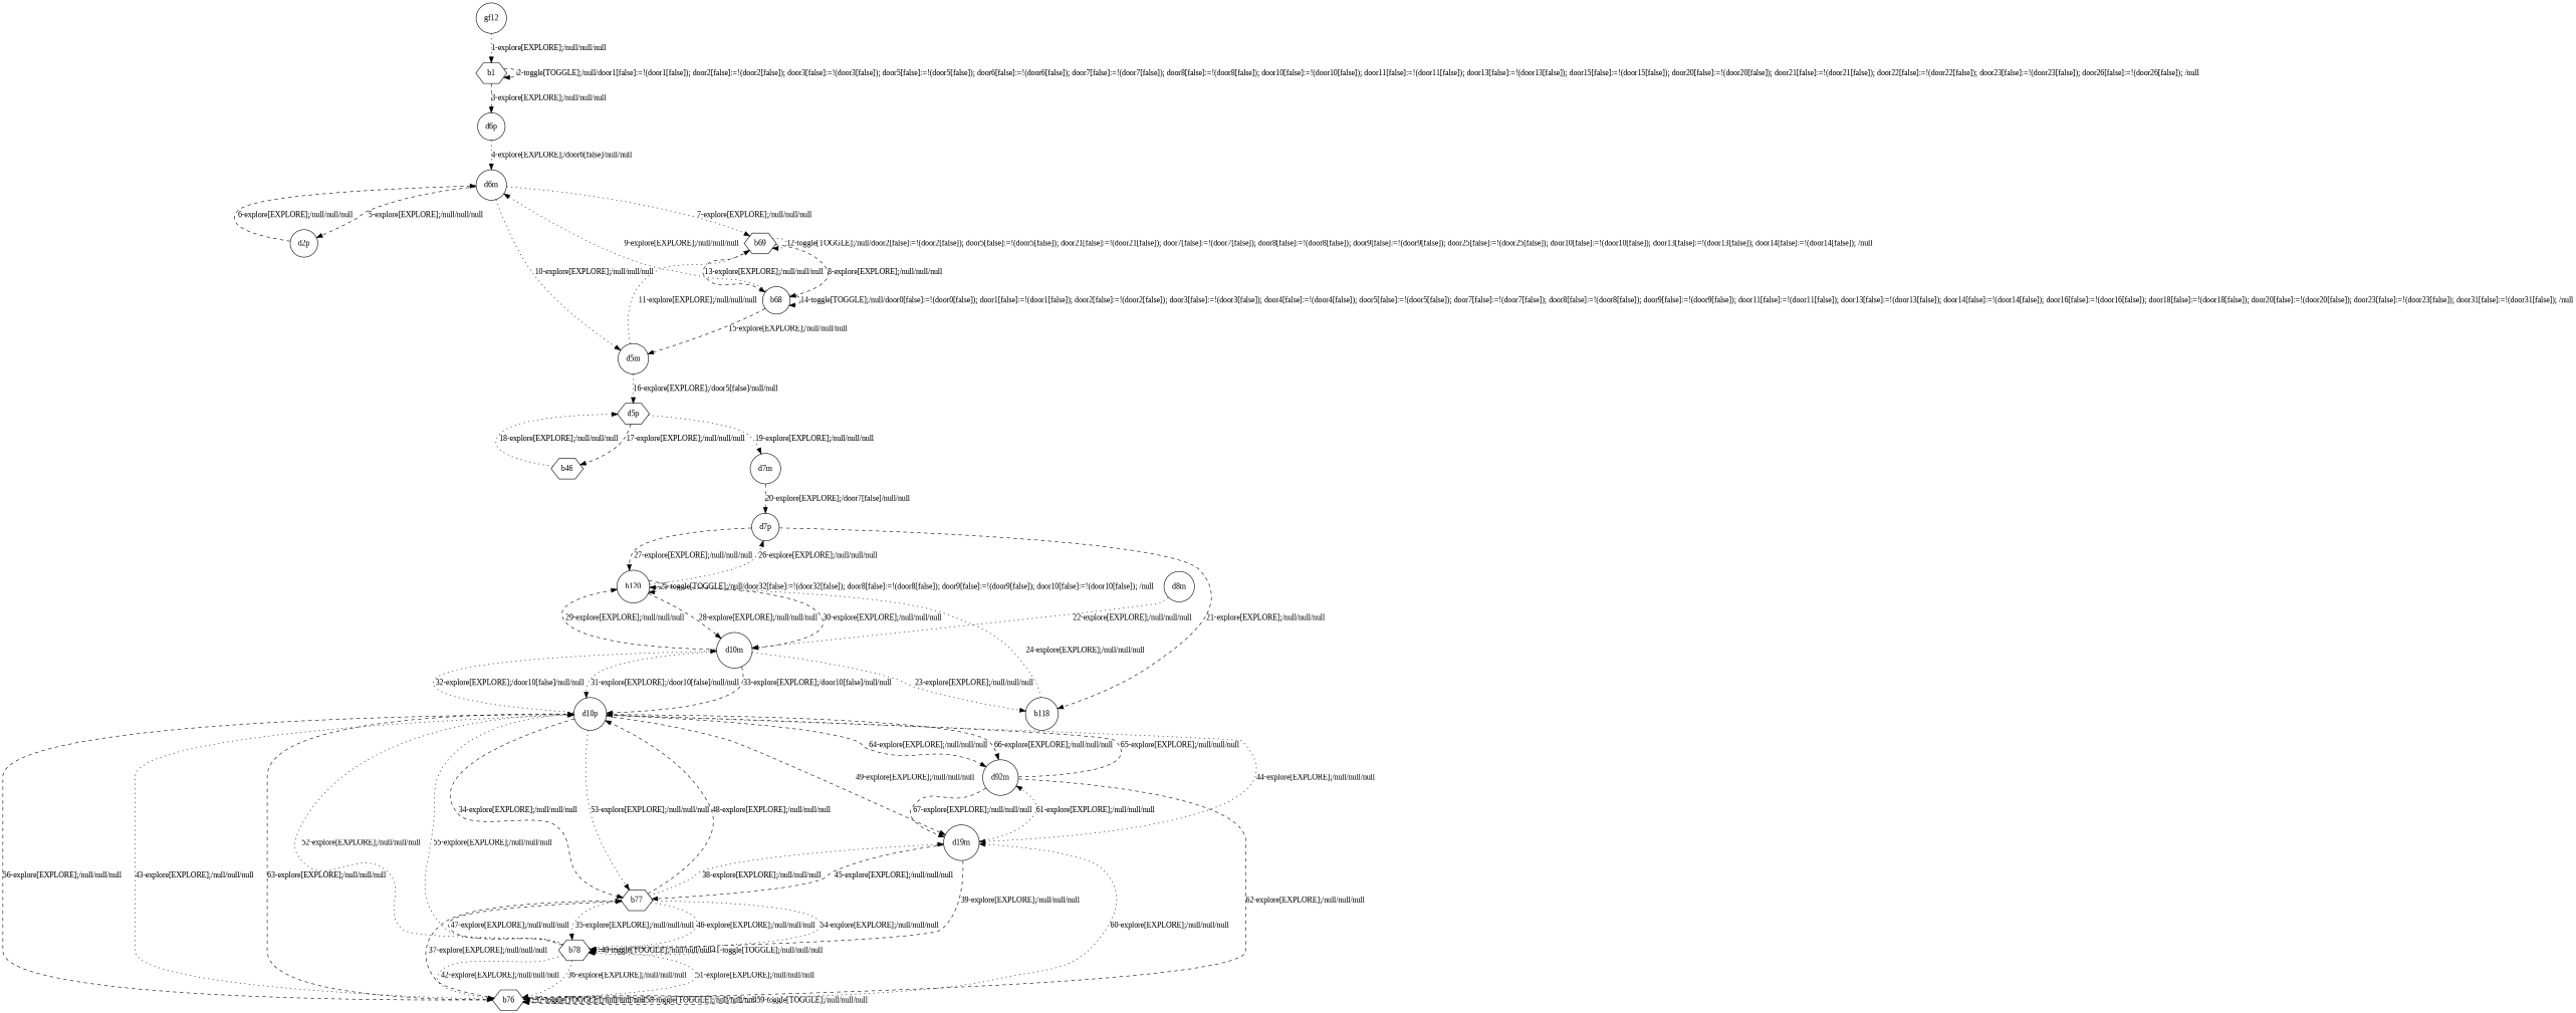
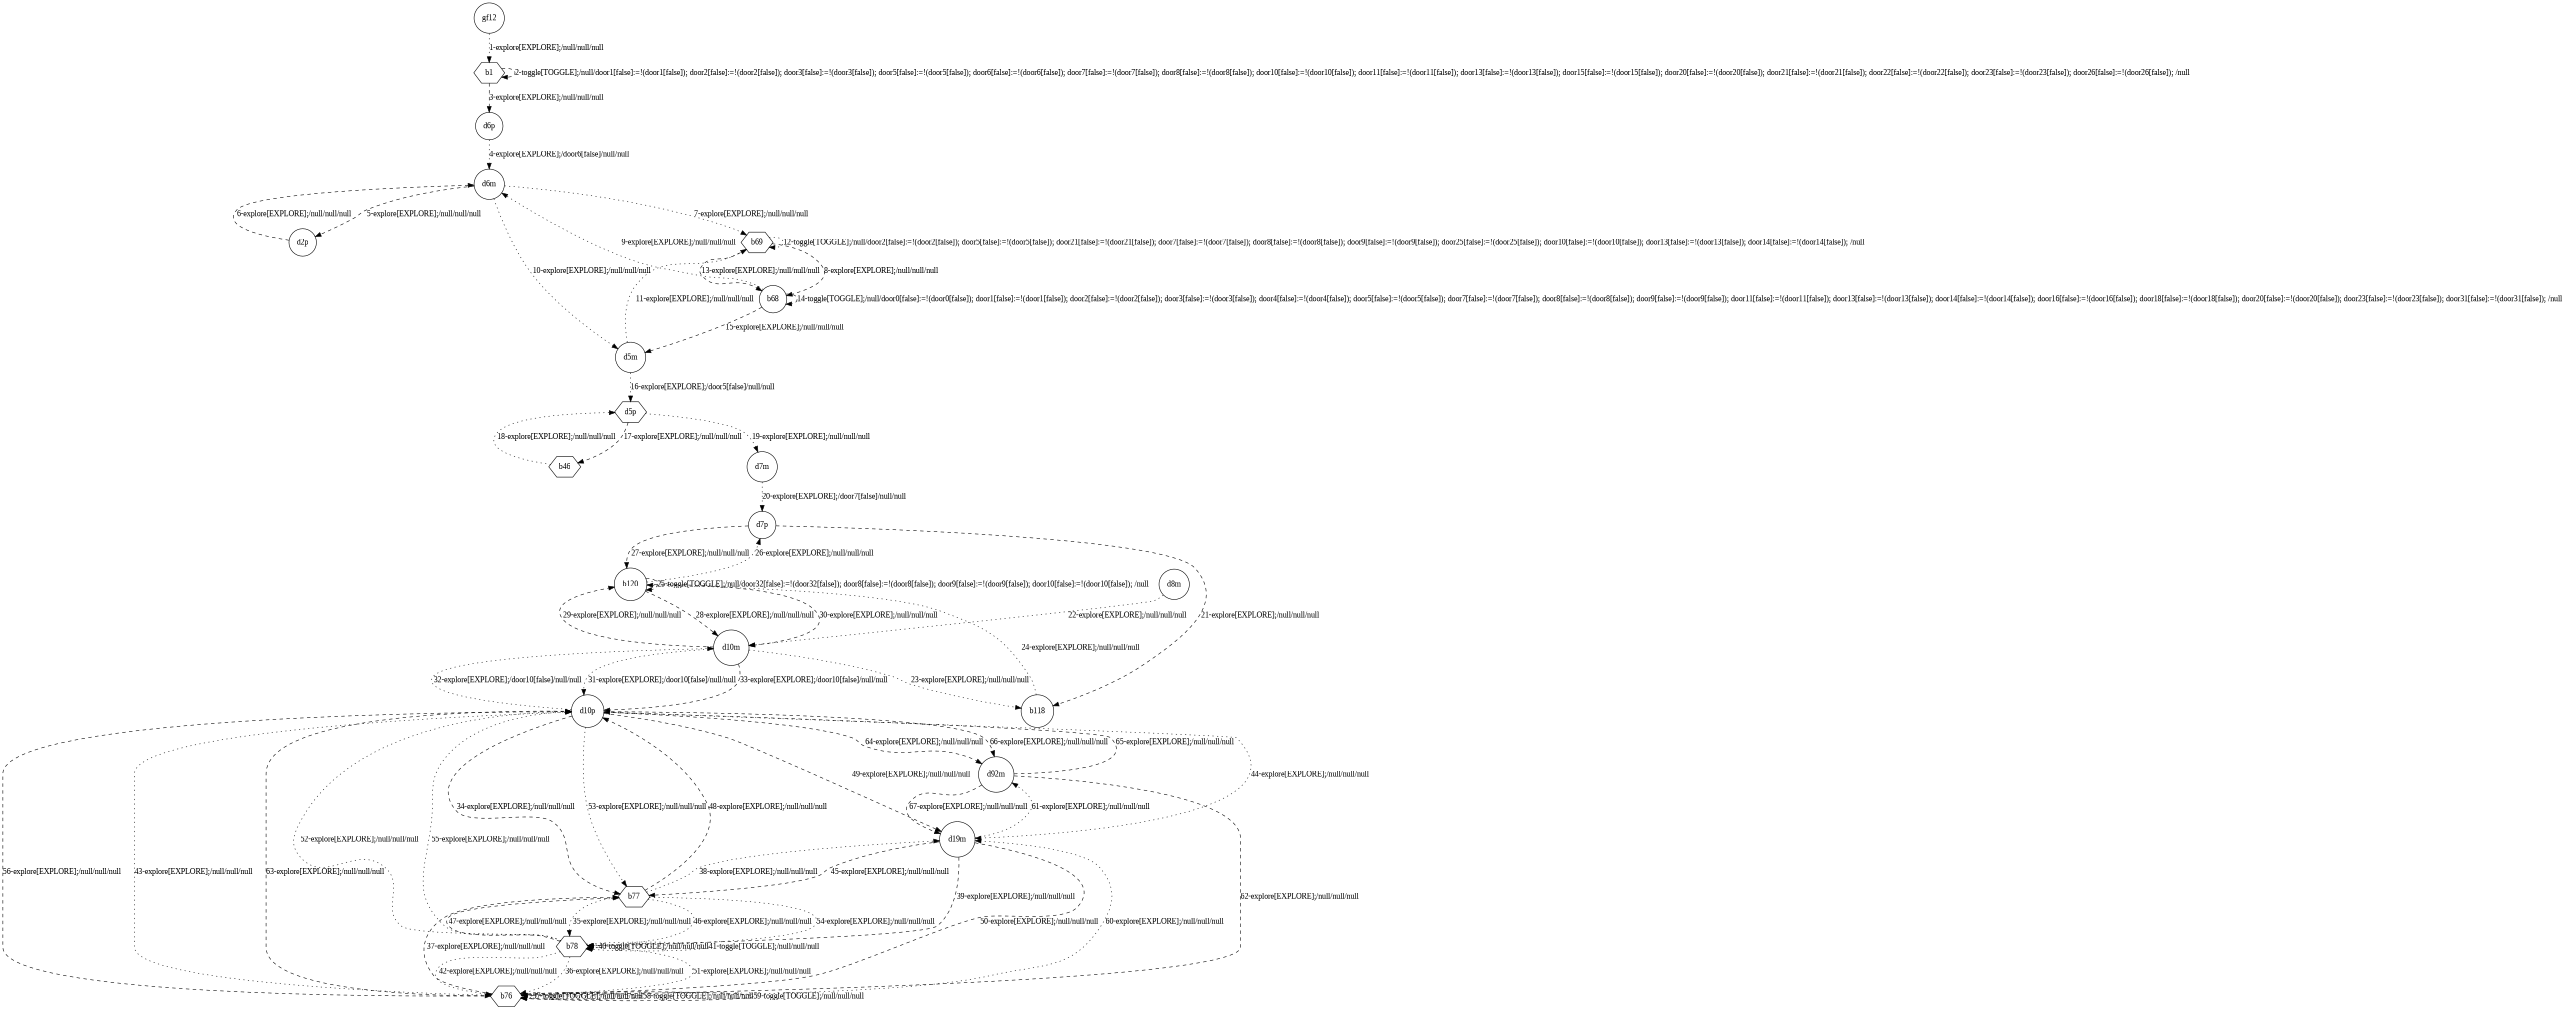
  digraph {
    fontname="Liberation Serif"
    node [fontname="Liberation Serif" shape=circle]
    edge [fontname="Liberation Serif" style=dotted]
    b1 [shape=hexagon]
    gf12
    d6p
    d6m
    d2p
    b69 [shape=hexagon]
    d5m
    b68
    d5p [shape=hexagon]
    b46 [shape=hexagon]
    d7m
    d7p
    b120
    b118
    d8m
    d10m
    d10p
    b77 [shape=hexagon]
    b76 [shape=hexagon]
    d19m
    n21 [label=d92m]
    b78 [shape=hexagon]
    b1 -> b1 [label="2-toggle[TOGGLE];/null/door1[false]:=!(door1[false]); door2[false]:=!(door2[false]); door3[false]:=!(door3[false]); door5[false]:=!(door5[false]); door6[false]:=!(door6[false]); door7[false]:=!(door7[false]); door8[false]:=!(door8[false]); door10[false]:=!(door10[false]); door11[false]:=!(door11[false]); door13[false]:=!(door13[false]); door15[false]:=!(door15[false]); door20[false]:=!(door20[false]); door21[false]:=!(door21[false]); door22[false]:=!(door22[false]); door23[false]:=!(door23[false]); door26[false]:=!(door26[false]); /null" style=dashed]
    b1 -> d6p [label="3-explore[EXPLORE];/null/null/null" style=dashed]
    gf12 -> b1 [label="1-explore[EXPLORE];/null/null/null"]
    d6p -> d6m [label="4-explore[EXPLORE];/door6[false]/null/null"]
    d6m -> d2p [label="5-explore[EXPLORE];/null/null/null" style=dashed]
    d6m -> b69 [label="7-explore[EXPLORE];/null/null/null"]
    d6m -> d5m [label="10-explore[EXPLORE];/null/null/null"]
    d2p -> d6m [label="6-explore[EXPLORE];/null/null/null" style=dashed]
    b69 -> b69 [label="12-toggle[TOGGLE];/null/door2[false]:=!(door2[false]); door5[false]:=!(door5[false]); door21[false]:=!(door21[false]); door7[false]:=!(door7[false]); door8[false]:=!(door8[false]); door9[false]:=!(door9[false]); door25[false]:=!(door25[false]); door10[false]:=!(door10[false]); door13[false]:=!(door13[false]); door14[false]:=!(door14[false]); /null"]
    b69 -> b68 [label="8-explore[EXPLORE];/null/null/null" style=dashed]
    b69 -> b68 [label="13-explore[EXPLORE];/null/null/null" style=dashed]
    d5m -> b69 [label="11-explore[EXPLORE];/null/null/null"]
    d5m -> d5p [label="16-explore[EXPLORE];/door5[false]/null/null"]
    b68 -> d6m [label="9-explore[EXPLORE];/null/null/null"]
    b68 -> d5m [label="15-explore[EXPLORE];/null/null/null" style=dashed]
    b68 -> b68 [label="14-toggle[TOGGLE];/null/door0[false]:=!(door0[false]); door1[false]:=!(door1[false]); door2[false]:=!(door2[false]); door3[false]:=!(door3[false]); door4[false]:=!(door4[false]); door5[false]:=!(door5[false]); door7[false]:=!(door7[false]); door8[false]:=!(door8[false]); door9[false]:=!(door9[false]); door11[false]:=!(door11[false]); door13[false]:=!(door13[false]); door14[false]:=!(door14[false]); door16[false]:=!(door16[false]); door18[false]:=!(door18[false]); door20[false]:=!(door20[false]); door23[false]:=!(door23[false]); door31[false]:=!(door31[false]); /null" style=dashed]
    d5p -> b46 [label="17-explore[EXPLORE];/null/null/null" style=dashed]
    d5p -> d7m [label="19-explore[EXPLORE];/null/null/null"]
    b46 -> d5p [label="18-explore[EXPLORE];/null/null/null"]
-   d7m -> d7p [label="20-explore[EXPLORE];/door7[false]/null/null" style=dashed]
+   d7m -> d7p [label="20-explore[EXPLORE];/door7[false]/null/null"]
    d7p -> b120 [label="27-explore[EXPLORE];/null/null/null" style=dashed]
    d7p -> b118 [label="21-explore[EXPLORE];/null/null/null" style=dashed]
    b120 -> d7p [label="26-explore[EXPLORE];/null/null/null"]
    b120 -> b120 [label="25-toggle[TOGGLE];/null/door32[false]:=!(door32[false]); door8[false]:=!(door8[false]); door9[false]:=!(door9[false]); door10[false]:=!(door10[false]); /null" style=dashed]
    b120 -> d10m [label="28-explore[EXPLORE];/null/null/null" style=dashed]
    b120 -> d10m [label="30-explore[EXPLORE];/null/null/null" style=dashed]
    b118 -> b120 [label="24-explore[EXPLORE];/null/null/null"]
    d8m -> d10m [label="22-explore[EXPLORE];/null/null/null"]
    d10m -> b120 [label="29-explore[EXPLORE];/null/null/null" style=dashed]
    d10m -> b118 [label="23-explore[EXPLORE];/null/null/null"]
    d10m -> d10p [label="31-explore[EXPLORE];/door10[false]/null/null"]
    d10m -> d10p [label="33-explore[EXPLORE];/door10[false]/null/null" style=dashed]
    d10p -> d10m [label="32-explore[EXPLORE];/door10[false]/null/null"]
    d10p -> b77 [label="34-explore[EXPLORE];/null/null/null" style=dashed]
    d10p -> b77 [label="53-explore[EXPLORE];/null/null/null"]
    d10p -> b76 [label="56-explore[EXPLORE];/null/null/null" style=dashed]
    d10p -> d19m [label="44-explore[EXPLORE];/null/null/null"]
    d10p -> d19m [label="49-explore[EXPLORE];/null/null/null" style=dashed]
    d10p -> n21 [label="64-explore[EXPLORE];/null/null/null" style=dashed]
    d10p -> n21 [label="66-explore[EXPLORE];/null/null/null" style=dashed]
    b77 -> d10p [label="48-explore[EXPLORE];/null/null/null" style=dashed]
    b77 -> d19m [label="38-explore[EXPLORE];/null/null/null"]
    b77 -> b78 [label="35-explore[EXPLORE];/null/null/null"]
    b77 -> b78 [label="46-explore[EXPLORE];/null/null/null"]
    b77 -> b78 [label="54-explore[EXPLORE];/null/null/null"]
    b76 -> d10p [label="43-explore[EXPLORE];/null/null/null"]
    b76 -> d10p [label="63-explore[EXPLORE];/null/null/null" style=dashed]
    b76 -> b77 [label="37-explore[EXPLORE];/null/null/null" style=dashed]
    b76 -> b76 [label="57-toggle[TOGGLE];/null/null/null"]
    b76 -> b76 [label="58-toggle[TOGGLE];/null/null/null" style=dashed]
    b76 -> b76 [label="59-toggle[TOGGLE];/null/null/null" style=dashed]
    b76 -> d19m [label="60-explore[EXPLORE];/null/null/null"]
    b76 -> b78 [label="51-explore[EXPLORE];/null/null/null"]
    d19m -> b77 [label="45-explore[EXPLORE];/null/null/null" style=dashed]
+   d19m -> b76 [label="50-explore[EXPLORE];/null/null/null" style=dashed]
    d19m -> n21 [label="61-explore[EXPLORE];/null/null/null"]
    d19m -> b78 [label="39-explore[EXPLORE];/null/null/null" style=dashed]
    n21 -> d10p [label="65-explore[EXPLORE];/null/null/null" style=dashed]
    n21 -> b76 [label="62-explore[EXPLORE];/null/null/null" style=dashed]
    n21 -> d19m [label="67-explore[EXPLORE];/null/null/null" style=dashed]
    b78 -> d10p [label="52-explore[EXPLORE];/null/null/null"]
    b78 -> d10p [label="55-explore[EXPLORE];/null/null/null"]
    b78 -> b77 [label="47-explore[EXPLORE];/null/null/null" style=dashed]
    b78 -> b76 [label="36-explore[EXPLORE];/null/null/null"]
    b78 -> b76 [label="42-explore[EXPLORE];/null/null/null"]
    b78 -> b78 [label="40-toggle[TOGGLE];/null/null/null"]
    b78 -> b78 [label="41-toggle[TOGGLE];/null/null/null"]
  }
